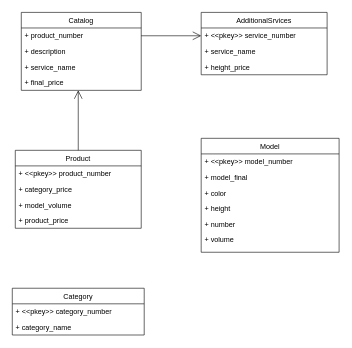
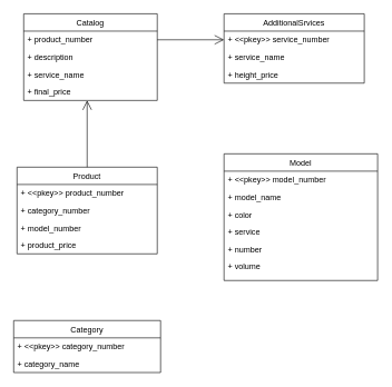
  <mxCell id="0" />
  <mxCell id="1" parent="0" />
  <mxCell id="2" value="" style="group" parent="1" vertex="1" connectable="0"><mxGeometry x="20" y="20" width="545" height="538" as="geometry" /></mxCell>
  <mxCell id="3" value="AdditionalSrvices" style="swimlane;fontStyle=0;childLayout=stackLayout;horizontal=1;startSize=26;fillColor=none;horizontalStack=0;resizeParent=1;resizeParentMax=0;resizeLast=0;collapsible=1;marginBottom=0;" parent="2" vertex="1"><mxGeometry x="315" width="210" height="104" as="geometry" /></mxCell>
  <mxCell id="4" value="+ &lt;&lt;pkey&gt;&gt; service_number" style="text;strokeColor=none;fillColor=none;align=left;verticalAlign=top;spacingLeft=4;spacingRight=4;overflow=hidden;rotatable=0;points=[[0,0.5],[1,0.5]];portConstraint=eastwest;" parent="3" vertex="1"><mxGeometry y="26" width="210" height="26" as="geometry" /></mxCell>
  <mxCell id="5" value="+ service_name" style="text;strokeColor=none;fillColor=none;align=left;verticalAlign=top;spacingLeft=4;spacingRight=4;overflow=hidden;rotatable=0;points=[[0,0.5],[1,0.5]];portConstraint=eastwest;" parent="3" vertex="1"><mxGeometry y="52" width="210" height="26" as="geometry" /></mxCell>
  <mxCell id="6" value="+ height_price" style="text;strokeColor=none;fillColor=none;align=left;verticalAlign=top;spacingLeft=4;spacingRight=4;overflow=hidden;rotatable=0;points=[[0,0.5],[1,0.5]];portConstraint=eastwest;" parent="3" vertex="1"><mxGeometry y="78" width="210" height="26" as="geometry" /></mxCell>
  <mxCell id="7" value="Catalog" style="swimlane;fontStyle=0;childLayout=stackLayout;horizontal=1;startSize=26;fillColor=none;horizontalStack=0;resizeParent=1;resizeParentMax=0;resizeLast=0;collapsible=1;marginBottom=0;" parent="2" vertex="1"><mxGeometry x="15" width="200" height="130" as="geometry"><mxRectangle x="210" y="157" width="70" height="26" as="alternateBounds" /></mxGeometry></mxCell>
  <mxCell id="8" value="+ product_number" style="text;strokeColor=none;fillColor=none;align=left;verticalAlign=top;spacingLeft=4;spacingRight=4;overflow=hidden;rotatable=0;points=[[0,0.5],[1,0.5]];portConstraint=eastwest;" parent="7" vertex="1"><mxGeometry y="26" width="200" height="26" as="geometry" /></mxCell>
  <mxCell id="9" value="+ description" style="text;strokeColor=none;fillColor=none;align=left;verticalAlign=top;spacingLeft=4;spacingRight=4;overflow=hidden;rotatable=0;points=[[0,0.5],[1,0.5]];portConstraint=eastwest;" parent="7" vertex="1"><mxGeometry y="52" width="200" height="26" as="geometry" /></mxCell>
  <mxCell id="10" value="+ service_name" style="text;strokeColor=none;fillColor=none;align=left;verticalAlign=top;spacingLeft=4;spacingRight=4;overflow=hidden;rotatable=0;points=[[0,0.5],[1,0.5]];portConstraint=eastwest;" parent="7" vertex="1"><mxGeometry y="78" width="200" height="26" as="geometry" /></mxCell>
  <mxCell id="11" value="+ final_price" style="text;strokeColor=none;fillColor=none;align=left;verticalAlign=top;spacingLeft=4;spacingRight=4;overflow=hidden;rotatable=0;points=[[0,0.5],[1,0.5]];portConstraint=eastwest;" parent="7" vertex="1"><mxGeometry y="104" width="200" height="26" as="geometry" /></mxCell>
  <mxCell id="12" value="Product" style="swimlane;fontStyle=0;childLayout=stackLayout;horizontal=1;startSize=26;fillColor=none;horizontalStack=0;resizeParent=1;resizeParentMax=0;resizeLast=0;collapsible=1;marginBottom=0;" parent="2" vertex="1"><mxGeometry x="5" y="230" width="210" height="130" as="geometry" /></mxCell>
  <mxCell id="13" value="+ &lt;&lt;pkey&gt;&gt; product_number" style="text;strokeColor=none;fillColor=none;align=left;verticalAlign=top;spacingLeft=4;spacingRight=4;overflow=hidden;rotatable=0;points=[[0,0.5],[1,0.5]];portConstraint=eastwest;" parent="12" vertex="1"><mxGeometry y="26" width="210" height="26" as="geometry" /></mxCell>
- <mxCell id="14" value="+ category_price" style="text;strokeColor=none;fillColor=none;align=left;verticalAlign=top;spacingLeft=4;spacingRight=4;overflow=hidden;rotatable=0;points=[[0,0.5],[1,0.5]];portConstraint=eastwest;" parent="12" vertex="1"><mxGeometry y="52" width="210" height="26" as="geometry" /></mxCell>
- <mxCell id="15" value="+ model_volume" style="text;strokeColor=none;fillColor=none;align=left;verticalAlign=top;spacingLeft=4;spacingRight=4;overflow=hidden;rotatable=0;points=[[0,0.5],[1,0.5]];portConstraint=eastwest;" parent="12" vertex="1"><mxGeometry y="78" width="210" height="26" as="geometry" /></mxCell>
+ <mxCell id="14" value="+ category_number" style="text;strokeColor=none;fillColor=none;align=left;verticalAlign=top;spacingLeft=4;spacingRight=4;overflow=hidden;rotatable=0;points=[[0,0.5],[1,0.5]];portConstraint=eastwest;" parent="12" vertex="1"><mxGeometry y="52" width="210" height="26" as="geometry" /></mxCell>
+ <mxCell id="15" value="+ model_number" style="text;strokeColor=none;fillColor=none;align=left;verticalAlign=top;spacingLeft=4;spacingRight=4;overflow=hidden;rotatable=0;points=[[0,0.5],[1,0.5]];portConstraint=eastwest;" parent="12" vertex="1"><mxGeometry y="78" width="210" height="26" as="geometry" /></mxCell>
  <mxCell id="16" value="+ product_price" style="text;strokeColor=none;fillColor=none;align=left;verticalAlign=top;spacingLeft=4;spacingRight=4;overflow=hidden;rotatable=0;points=[[0,0.5],[1,0.5]];portConstraint=eastwest;" parent="12" vertex="1"><mxGeometry y="104" width="210" height="26" as="geometry" /></mxCell>
  <mxCell id="17" value="Category" style="swimlane;fontStyle=0;childLayout=stackLayout;horizontal=1;startSize=26;fillColor=none;horizontalStack=0;resizeParent=1;resizeParentMax=0;resizeLast=0;collapsible=1;marginBottom=0;" parent="2" vertex="1"><mxGeometry y="460" width="220" height="78" as="geometry" /></mxCell>
  <mxCell id="18" value="+ &lt;&lt;pkey&gt;&gt; category_number" style="text;strokeColor=none;fillColor=none;align=left;verticalAlign=top;spacingLeft=4;spacingRight=4;overflow=hidden;rotatable=0;points=[[0,0.5],[1,0.5]];portConstraint=eastwest;" parent="17" vertex="1"><mxGeometry y="26" width="220" height="26" as="geometry" /></mxCell>
  <mxCell id="19" value="+ category_name" style="text;strokeColor=none;fillColor=none;align=left;verticalAlign=top;spacingLeft=4;spacingRight=4;overflow=hidden;rotatable=0;points=[[0,0.5],[1,0.5]];portConstraint=eastwest;" parent="17" vertex="1"><mxGeometry y="52" width="220" height="26" as="geometry" /></mxCell>
  <mxCell id="20" value="Model" style="swimlane;fontStyle=0;childLayout=stackLayout;horizontal=1;startSize=26;fillColor=none;horizontalStack=0;resizeParent=1;resizeParentMax=0;resizeLast=0;collapsible=1;marginBottom=0;" parent="2" vertex="1"><mxGeometry x="315" y="210" width="230" height="190" as="geometry" /></mxCell>
  <mxCell id="21" value="+ &lt;&lt;pkey&gt;&gt; model_number" style="text;strokeColor=none;fillColor=none;align=left;verticalAlign=top;spacingLeft=4;spacingRight=4;overflow=hidden;rotatable=0;points=[[0,0.5],[1,0.5]];portConstraint=eastwest;" parent="20" vertex="1"><mxGeometry y="26" width="230" height="26" as="geometry" /></mxCell>
- <mxCell id="22" value="+ model_final" style="text;strokeColor=none;fillColor=none;align=left;verticalAlign=top;spacingLeft=4;spacingRight=4;overflow=hidden;rotatable=0;points=[[0,0.5],[1,0.5]];portConstraint=eastwest;" parent="20" vertex="1"><mxGeometry y="52" width="230" height="26" as="geometry" /></mxCell>
+ <mxCell id="22" value="+ model_name" style="text;strokeColor=none;fillColor=none;align=left;verticalAlign=top;spacingLeft=4;spacingRight=4;overflow=hidden;rotatable=0;points=[[0,0.5],[1,0.5]];portConstraint=eastwest;" parent="20" vertex="1"><mxGeometry y="52" width="230" height="26" as="geometry" /></mxCell>
  <mxCell id="23" value="+ color" style="text;strokeColor=none;fillColor=none;align=left;verticalAlign=top;spacingLeft=4;spacingRight=4;overflow=hidden;rotatable=0;points=[[0,0.5],[1,0.5]];portConstraint=eastwest;" parent="20" vertex="1"><mxGeometry y="78" width="230" height="26" as="geometry" /></mxCell>
- <mxCell id="24" value="+ height" style="text;strokeColor=none;fillColor=none;align=left;verticalAlign=top;spacingLeft=4;spacingRight=4;overflow=hidden;rotatable=0;points=[[0,0.5],[1,0.5]];portConstraint=eastwest;" parent="20" vertex="1"><mxGeometry y="104" width="230" height="26" as="geometry" /></mxCell>
+ <mxCell id="24" value="+ service" style="text;strokeColor=none;fillColor=none;align=left;verticalAlign=top;spacingLeft=4;spacingRight=4;overflow=hidden;rotatable=0;points=[[0,0.5],[1,0.5]];portConstraint=eastwest;" parent="20" vertex="1"><mxGeometry y="104" width="230" height="26" as="geometry" /></mxCell>
  <mxCell id="25" value="+ number" style="text;strokeColor=none;fillColor=none;align=left;verticalAlign=top;spacingLeft=4;spacingRight=4;overflow=hidden;rotatable=0;points=[[0,0.5],[1,0.5]];portConstraint=eastwest;" parent="20" vertex="1"><mxGeometry y="130" width="230" height="26" as="geometry" /></mxCell>
  <mxCell id="26" value="+ volume" style="text;strokeColor=none;fillColor=none;align=left;verticalAlign=top;spacingLeft=4;spacingRight=4;overflow=hidden;rotatable=0;points=[[0,0.5],[1,0.5]];portConstraint=eastwest;" parent="20" vertex="1"><mxGeometry y="156" width="230" height="34" as="geometry" /></mxCell>
  <mxCell id="27" value="" style="endArrow=open;endFill=1;endSize=12;html=1;exitX=1;exitY=0.5;exitDx=0;exitDy=0;entryX=0;entryY=0.5;entryDx=0;entryDy=0;" parent="2" source="8" target="4" edge="1"><mxGeometry width="160" relative="1" as="geometry"><mxPoint x="175" y="-30" as="sourcePoint" /><mxPoint x="335" y="-30" as="targetPoint" /></mxGeometry></mxCell>
  <mxCell id="28" value="" style="endArrow=open;endFill=1;endSize=12;html=1;exitX=0.5;exitY=0;exitDx=0;exitDy=0;" parent="2" source="12" edge="1"><mxGeometry width="160" relative="1" as="geometry"><mxPoint x="25" y="180" as="sourcePoint" /><mxPoint x="110" y="130" as="targetPoint" /></mxGeometry></mxCell>
